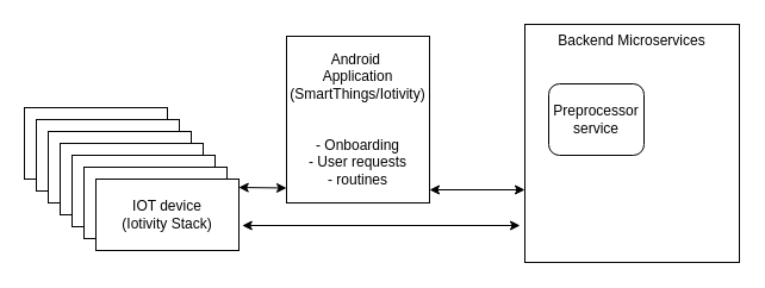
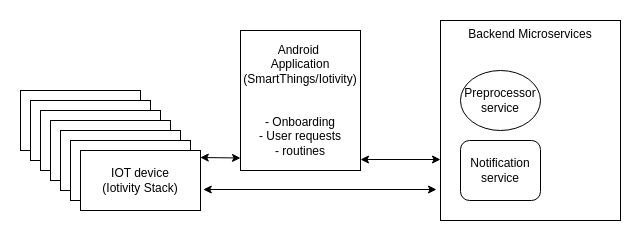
  <mxCell id="0" />
  <mxCell id="1" parent="0" />
  <mxCell id="2" value="IOT device" style="rounded=0;whiteSpace=wrap;html=1;" vertex="1" parent="1"><mxGeometry x="20" y="90" width="120" height="60" as="geometry" /></mxCell>
  <mxCell id="3" value="IOT device" style="rounded=0;whiteSpace=wrap;html=1;" vertex="1" parent="1"><mxGeometry x="30" y="100" width="120" height="60" as="geometry" /></mxCell>
  <mxCell id="4" value="IOT device" style="rounded=0;whiteSpace=wrap;html=1;" vertex="1" parent="1"><mxGeometry x="40" y="110" width="120" height="60" as="geometry" /></mxCell>
  <mxCell id="5" value="IOT device" style="rounded=0;whiteSpace=wrap;html=1;" vertex="1" parent="1"><mxGeometry x="50" y="120" width="120" height="60" as="geometry" /></mxCell>
  <mxCell id="6" value="IOT device&lt;div&gt;(Iotivity Stack)&lt;/div&gt;" style="rounded=0;whiteSpace=wrap;html=1;" vertex="1" parent="1"><mxGeometry x="60" y="130" width="120" height="60" as="geometry" /></mxCell>
  <mxCell id="7" value="Android&amp;nbsp;&lt;div&gt;Application&lt;/div&gt;&lt;div&gt;(SmartThings/Iotivity)&lt;/div&gt;&lt;div&gt;&lt;br&gt;&lt;/div&gt;&lt;div&gt;&lt;br&gt;&lt;/div&gt;&lt;div&gt;- Onboarding&lt;/div&gt;&lt;div&gt;- User requests&lt;/div&gt;&lt;div&gt;- routines&lt;/div&gt;" style="rounded=0;whiteSpace=wrap;html=1;" vertex="1" parent="1"><mxGeometry x="240" y="30" width="120" height="140" as="geometry" /></mxCell>
  <mxCell id="8" value="Backend Microservices&lt;div&gt;&lt;br&gt;&lt;/div&gt;&lt;div&gt;&lt;br&gt;&lt;/div&gt;&lt;div&gt;&lt;br&gt;&lt;/div&gt;&lt;div&gt;&lt;br&gt;&lt;/div&gt;&lt;div&gt;&lt;br&gt;&lt;/div&gt;&lt;div&gt;&lt;br&gt;&lt;/div&gt;&lt;div&gt;&lt;br&gt;&lt;/div&gt;&lt;div&gt;&lt;br&gt;&lt;/div&gt;&lt;div&gt;&lt;br&gt;&lt;/div&gt;&lt;div&gt;&lt;br&gt;&lt;/div&gt;&lt;div&gt;&lt;br&gt;&lt;/div&gt;&lt;div&gt;&lt;br&gt;&lt;/div&gt;" style="rounded=0;whiteSpace=wrap;html=1;" vertex="1" parent="1"><mxGeometry x="440" y="20" width="180" height="200" as="geometry" /></mxCell>
  <mxCell id="9" value="" style="endArrow=classic;startArrow=classic;html=1;rounded=0;" edge="1" parent="1"><mxGeometry width="50" height="50" relative="1" as="geometry"><mxPoint x="360" y="159" as="sourcePoint" /><mxPoint x="440" y="159" as="targetPoint" /></mxGeometry></mxCell>
  <mxCell id="10" value="" style="endArrow=classic;startArrow=classic;html=1;rounded=0;exitX=0.998;exitY=0.117;exitDx=0;exitDy=0;entryX=0;entryY=0.75;entryDx=0;entryDy=0;exitPerimeter=0;" edge="1" parent="1" source="15"><mxGeometry width="50" height="50" relative="1" as="geometry"><mxPoint x="190" y="162.5" as="sourcePoint" /><mxPoint x="240" y="157.5" as="targetPoint" /></mxGeometry></mxCell>
- <mxCell id="11" value="Preprocessor&lt;div&gt;service&lt;/div&gt;" style="rounded=1;whiteSpace=wrap;html=1;" vertex="1" parent="1"><mxGeometry x="460" y="70" width="80" height="60" as="geometry" /></mxCell>
+ <mxCell id="11" value="Preprocessor&lt;div&gt;service&lt;/div&gt;" style="ellipse;whiteSpace=wrap;html=1;" vertex="1" parent="1"><mxGeometry x="460" y="70" width="80" height="60" as="geometry" /></mxCell>
+ <mxCell id="12" value="Notification&lt;div&gt;service&lt;/div&gt;" style="rounded=1;whiteSpace=wrap;html=1;" vertex="1" parent="1"><mxGeometry x="460" y="140" width="80" height="60" as="geometry" /></mxCell>
  <mxCell id="13" value="" style="endArrow=classic;startArrow=classic;html=1;rounded=0;exitX=1.023;exitY=0.65;exitDx=0;exitDy=0;exitPerimeter=0;" edge="1" parent="1" source="15"><mxGeometry width="50" height="50" relative="1" as="geometry"><mxPoint x="120" y="220" as="sourcePoint" /><mxPoint x="436" y="189" as="targetPoint" /></mxGeometry></mxCell>
  <mxCell id="14" value="IOT device&lt;div&gt;(Iotivity Stack)&lt;/div&gt;" style="rounded=0;whiteSpace=wrap;html=1;" vertex="1" parent="1"><mxGeometry x="70" y="140" width="120" height="60" as="geometry" /></mxCell>
  <mxCell id="15" value="IOT device&lt;div&gt;(Iotivity Stack)&lt;/div&gt;" style="rounded=0;whiteSpace=wrap;html=1;" vertex="1" parent="1"><mxGeometry x="80" y="150" width="120" height="60" as="geometry" /></mxCell>
  <mxCell id="16" style="edgeStyle=orthogonalEdgeStyle;rounded=0;orthogonalLoop=1;jettySize=auto;html=1;exitX=0.5;exitY=1;exitDx=0;exitDy=0;" edge="1" parent="1" source="8" target="8"><mxGeometry relative="1" as="geometry" /></mxCell>
